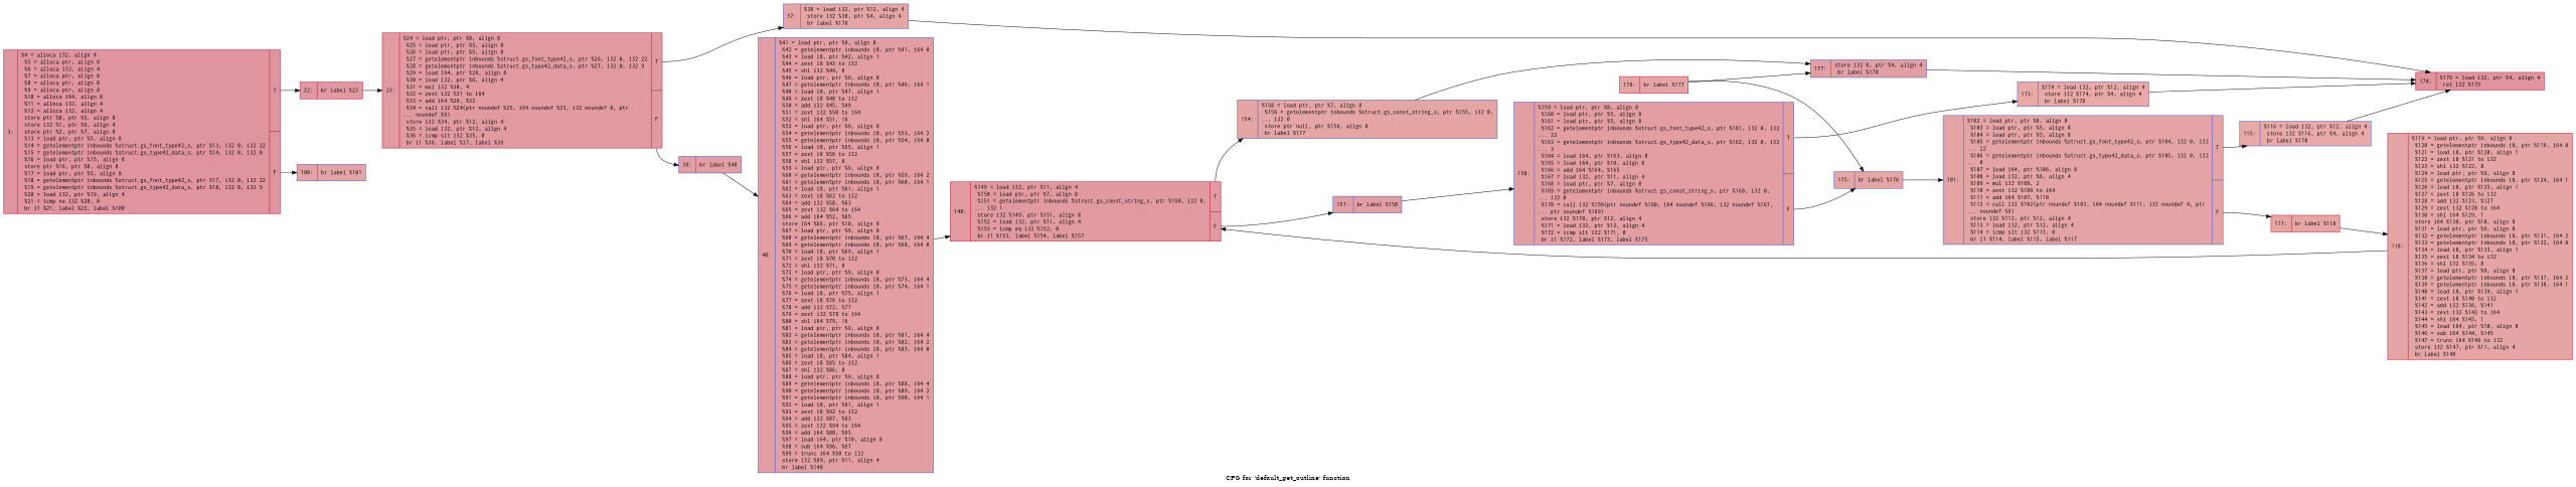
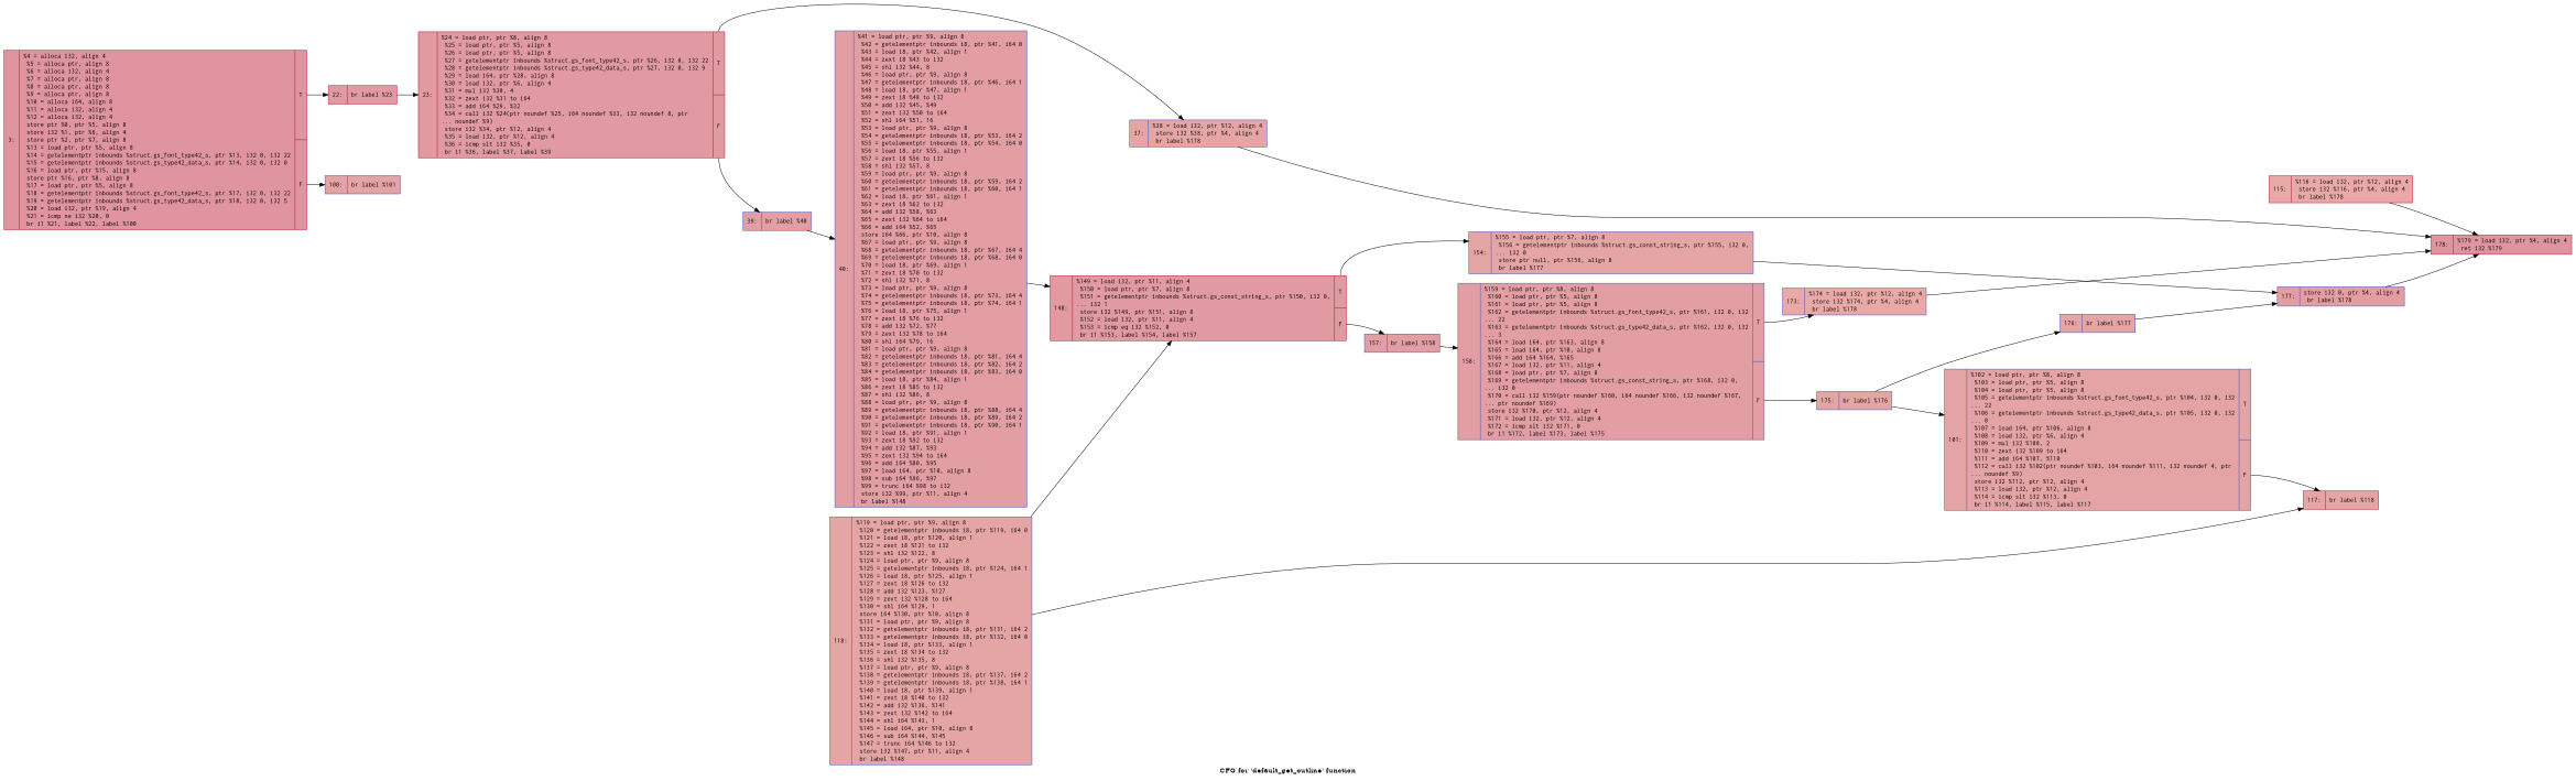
  digraph {
    label="CFG for 'default_get_outline' function"
    rankdir=LR
    node [color="#3d50c3ff" fillcolor="#c5333470" fontname=Courier shape=record style=filled]
    n1 [color="#b70d28ff" fillcolor="#b70d2870" label="{3:\l|  %4 = alloca i32, align 4\l  %5 = alloca ptr, align 8\l  %6 = alloca i32, align 4\l  %7 = alloca ptr, align 8\l  %8 = alloca ptr, align 8\l  %9 = alloca ptr, align 8\l  %10 = alloca i64, align 8\l  %11 = alloca i32, align 4\l  %12 = alloca i32, align 4\l  store ptr %0, ptr %5, align 8\l  store i32 %1, ptr %6, align 4\l  store ptr %2, ptr %7, align 8\l  %13 = load ptr, ptr %5, align 8\l  %14 = getelementptr inbounds %struct.gs_font_type42_s, ptr %13, i32 0, i32 22\l  %15 = getelementptr inbounds %struct.gs_type42_data_s, ptr %14, i32 0, i32 0\l  %16 = load ptr, ptr %15, align 8\l  store ptr %16, ptr %8, align 8\l  %17 = load ptr, ptr %5, align 8\l  %18 = getelementptr inbounds %struct.gs_font_type42_s, ptr %17, i32 0, i32 22\l  %19 = getelementptr inbounds %struct.gs_type42_data_s, ptr %18, i32 0, i32 5\l  %20 = load i32, ptr %19, align 4\l  %21 = icmp ne i32 %20, 0\l  br i1 %21, label %22, label %100\l|{<s0>T|<s1>F}}"]
    n2 [color="#b70d28ff" fillcolor="#bb1b2c70" label="{22:\l|  br label %23\l}"]
    n3 [fillcolor="#c32e3170" label="{100:\l|  br label %101\l}"]
    n4 [color="#b70d28ff" fillcolor="#bb1b2c70" label="{23:\l|  %24 = load ptr, ptr %8, align 8\l  %25 = load ptr, ptr %5, align 8\l  %26 = load ptr, ptr %5, align 8\l  %27 = getelementptr inbounds %struct.gs_font_type42_s, ptr %26, i32 0, i32 22\l  %28 = getelementptr inbounds %struct.gs_type42_data_s, ptr %27, i32 0, i32 9\l  %29 = load i64, ptr %28, align 8\l  %30 = load i32, ptr %6, align 4\l  %31 = mul i32 %30, 4\l  %32 = zext i32 %31 to i64\l  %33 = add i64 %29, %32\l  %34 = call i32 %24(ptr noundef %25, i64 noundef %33, i32 noundef 8, ptr\l... noundef %9)\l  store i32 %34, ptr %12, align 4\l  %35 = load i32, ptr %12, align 4\l  %36 = icmp slt i32 %35, 0\l  br i1 %36, label %37, label %39\l|{<s0>T|<s1>F}}"]
    n5 [label="{37:\l|  %38 = load i32, ptr %12, align 4\l  store i32 %38, ptr %4, align 4\l  br label %178\l}"]
    n6 [fillcolor="#be242e70" label="{39:\l|  br label %40\l}"]
    n7 [fillcolor="#c32e3170" label="{101:\l|  %102 = load ptr, ptr %8, align 8\l  %103 = load ptr, ptr %5, align 8\l  %104 = load ptr, ptr %5, align 8\l  %105 = getelementptr inbounds %struct.gs_font_type42_s, ptr %104, i32 0, i32\l... 22\l  %106 = getelementptr inbounds %struct.gs_type42_data_s, ptr %105, i32 0, i32\l... 0\l  %107 = load i64, ptr %106, align 8\l  %108 = load i32, ptr %6, align 4\l  %109 = mul i32 %108, 2\l  %110 = zext i32 %109 to i64\l  %111 = add i64 %107, %110\l  %112 = call i32 %102(ptr noundef %103, i64 noundef %111, i32 noundef 4, ptr\l... noundef %9)\l  store i32 %112, ptr %12, align 4\l  %113 = load i32, ptr %12, align 4\l  %114 = icmp slt i32 %113, 0\l  br i1 %114, label %115, label %117\l|{<s0>T|<s1>F}}"]
-   n8 [fillcolor="#ca3b3770" label="{115:\l|  %116 = load i32, ptr %12, align 4\l  store i32 %116, ptr %4, align 4\l  br label %178\l}"]
+   n8 [color="#b70d28ff" fillcolor="#ca3b3770" label="{115:\l|  %116 = load i32, ptr %12, align 4\l  store i32 %116, ptr %4, align 4\l  br label %178\l}"]
    n9 [color="#b70d28ff" label="{117:\l|  br label %118\l}"]
    n10 [color="#b70d28ff" fillcolor="#b70d2870" label="{178:\l|  %179 = load i32, ptr %4, align 4\l  ret i32 %179\l}"]
    n11 [fillcolor="#be242e70" label="{40:\l|  %41 = load ptr, ptr %9, align 8\l  %42 = getelementptr inbounds i8, ptr %41, i64 0\l  %43 = load i8, ptr %42, align 1\l  %44 = zext i8 %43 to i32\l  %45 = shl i32 %44, 8\l  %46 = load ptr, ptr %9, align 8\l  %47 = getelementptr inbounds i8, ptr %46, i64 1\l  %48 = load i8, ptr %47, align 1\l  %49 = zext i8 %48 to i32\l  %50 = add i32 %45, %49\l  %51 = zext i32 %50 to i64\l  %52 = shl i64 %51, 16\l  %53 = load ptr, ptr %9, align 8\l  %54 = getelementptr inbounds i8, ptr %53, i64 2\l  %55 = getelementptr inbounds i8, ptr %54, i64 0\l  %56 = load i8, ptr %55, align 1\l  %57 = zext i8 %56 to i32\l  %58 = shl i32 %57, 8\l  %59 = load ptr, ptr %9, align 8\l  %60 = getelementptr inbounds i8, ptr %59, i64 2\l  %61 = getelementptr inbounds i8, ptr %60, i64 1\l  %62 = load i8, ptr %61, align 1\l  %63 = zext i8 %62 to i32\l  %64 = add i32 %58, %63\l  %65 = zext i32 %64 to i64\l  %66 = add i64 %52, %65\l  store i64 %66, ptr %10, align 8\l  %67 = load ptr, ptr %9, align 8\l  %68 = getelementptr inbounds i8, ptr %67, i64 4\l  %69 = getelementptr inbounds i8, ptr %68, i64 0\l  %70 = load i8, ptr %69, align 1\l  %71 = zext i8 %70 to i32\l  %72 = shl i32 %71, 8\l  %73 = load ptr, ptr %9, align 8\l  %74 = getelementptr inbounds i8, ptr %73, i64 4\l  %75 = getelementptr inbounds i8, ptr %74, i64 1\l  %76 = load i8, ptr %75, align 1\l  %77 = zext i8 %76 to i32\l  %78 = add i32 %72, %77\l  %79 = zext i32 %78 to i64\l  %80 = shl i64 %79, 16\l  %81 = load ptr, ptr %9, align 8\l  %82 = getelementptr inbounds i8, ptr %81, i64 4\l  %83 = getelementptr inbounds i8, ptr %82, i64 2\l  %84 = getelementptr inbounds i8, ptr %83, i64 0\l  %85 = load i8, ptr %84, align 1\l  %86 = zext i8 %85 to i32\l  %87 = shl i32 %86, 8\l  %88 = load ptr, ptr %9, align 8\l  %89 = getelementptr inbounds i8, ptr %88, i64 4\l  %90 = getelementptr inbounds i8, ptr %89, i64 2\l  %91 = getelementptr inbounds i8, ptr %90, i64 1\l  %92 = load i8, ptr %91, align 1\l  %93 = zext i8 %92 to i32\l  %94 = add i32 %87, %93\l  %95 = zext i32 %94 to i64\l  %96 = add i64 %80, %95\l  %97 = load i64, ptr %10, align 8\l  %98 = sub i64 %96, %97\l  %99 = trunc i64 %98 to i32\l  store i32 %99, ptr %11, align 4\l  br label %148\l}"]
    n12 [color="#b70d28ff" fillcolor="#bb1b2c70" label="{148:\l|  %149 = load i32, ptr %11, align 4\l  %150 = load ptr, ptr %7, align 8\l  %151 = getelementptr inbounds %struct.gs_const_string_s, ptr %150, i32 0,\l... i32 1\l  store i32 %149, ptr %151, align 8\l  %152 = load i32, ptr %11, align 4\l  %153 = icmp eq i32 %152, 0\l  br i1 %153, label %154, label %157\l|{<s0>T|<s1>F}}"]
-   n13 [label="{154:\l|  %158 = load ptr, ptr %7, align 8\l  %156 = getelementptr inbounds %struct.gs_const_string_s, ptr %155, i32 0,\l... i32 0\l  store ptr null, ptr %156, align 8\l  br label %177\l}"]
+   n13 [label="{154:\l|  %155 = load ptr, ptr %7, align 8\l  %156 = getelementptr inbounds %struct.gs_const_string_s, ptr %155, i32 0,\l... i32 0\l  store ptr null, ptr %156, align 8\l  br label %177\l}"]
    n14 [fillcolor="#be242e70" label="{157:\l|  br label %158\l}"]
    n15 [fillcolor="#be242e70" label="{177:\l|  store i32 0, ptr %4, align 4\l  br label %178\l}"]
    n16 [fillcolor="#be242e70" label="{158:\l|  %159 = load ptr, ptr %8, align 8\l  %160 = load ptr, ptr %5, align 8\l  %161 = load ptr, ptr %5, align 8\l  %162 = getelementptr inbounds %struct.gs_font_type42_s, ptr %161, i32 0, i32\l... 22\l  %163 = getelementptr inbounds %struct.gs_type42_data_s, ptr %162, i32 0, i32\l... 3\l  %164 = load i64, ptr %163, align 8\l  %165 = load i64, ptr %10, align 8\l  %166 = add i64 %164, %165\l  %167 = load i32, ptr %11, align 4\l  %168 = load ptr, ptr %7, align 8\l  %169 = getelementptr inbounds %struct.gs_const_string_s, ptr %168, i32 0,\l... i32 0\l  %170 = call i32 %159(ptr noundef %160, i64 noundef %166, i32 noundef %167,\l... ptr noundef %169)\l  store i32 %170, ptr %12, align 4\l  %171 = load i32, ptr %12, align 4\l  %172 = icmp slt i32 %171, 0\l  br i1 %172, label %173, label %175\l|{<s0>T|<s1>F}}"]
-   n17 [color="#b70d28ff" label="{118:\l|  %119 = load ptr, ptr %9, align 8\l  %120 = getelementptr inbounds i8, ptr %119, i64 0\l  %121 = load i8, ptr %120, align 1\l  %122 = zext i8 %121 to i32\l  %123 = shl i32 %122, 8\l  %124 = load ptr, ptr %9, align 8\l  %125 = getelementptr inbounds i8, ptr %124, i64 1\l  %126 = load i8, ptr %125, align 1\l  %127 = zext i8 %126 to i32\l  %128 = add i32 %123, %127\l  %129 = zext i32 %128 to i64\l  %130 = shl i64 %129, 1\l  store i64 %130, ptr %10, align 8\l  %131 = load ptr, ptr %9, align 8\l  %132 = getelementptr inbounds i8, ptr %131, i64 2\l  %133 = getelementptr inbounds i8, ptr %132, i64 0\l  %134 = load i8, ptr %133, align 1\l  %135 = zext i8 %134 to i32\l  %136 = shl i32 %135, 8\l  %137 = load ptr, ptr %9, align 8\l  %138 = getelementptr inbounds i8, ptr %137, i64 2\l  %139 = getelementptr inbounds i8, ptr %138, i64 1\l  %140 = load i8, ptr %139, align 1\l  %141 = zext i8 %140 to i32\l  %142 = add i32 %136, %141\l  %143 = zext i32 %142 to i64\l  %144 = shl i64 %143, 1\l  %145 = load i64, ptr %10, align 8\l  %146 = sub i64 %144, %145\l  %147 = trunc i64 %146 to i32\l  store i32 %147, ptr %11, align 4\l  br label %148\l}"]
+   n17 [label="{118:\l|  %119 = load ptr, ptr %9, align 8\l  %120 = getelementptr inbounds i8, ptr %119, i64 0\l  %121 = load i8, ptr %120, align 1\l  %122 = zext i8 %121 to i32\l  %123 = shl i32 %122, 8\l  %124 = load ptr, ptr %9, align 8\l  %125 = getelementptr inbounds i8, ptr %124, i64 1\l  %126 = load i8, ptr %125, align 1\l  %127 = zext i8 %126 to i32\l  %128 = add i32 %123, %127\l  %129 = zext i32 %128 to i64\l  %130 = shl i64 %129, 1\l  store i64 %130, ptr %10, align 8\l  %131 = load ptr, ptr %9, align 8\l  %132 = getelementptr inbounds i8, ptr %131, i64 2\l  %133 = getelementptr inbounds i8, ptr %132, i64 0\l  %134 = load i8, ptr %133, align 1\l  %135 = zext i8 %134 to i32\l  %136 = shl i32 %135, 8\l  %137 = load ptr, ptr %9, align 8\l  %138 = getelementptr inbounds i8, ptr %137, i64 2\l  %139 = getelementptr inbounds i8, ptr %138, i64 1\l  %140 = load i8, ptr %139, align 1\l  %141 = zext i8 %140 to i32\l  %142 = add i32 %136, %141\l  %143 = zext i32 %142 to i64\l  %144 = shl i64 %143, 1\l  %145 = load i64, ptr %10, align 8\l  %146 = sub i64 %144, %145\l  %147 = trunc i64 %146 to i32\l  store i32 %147, ptr %11, align 4\l  br label %148\l}"]
    n18 [fillcolor="#ca3b3770" label="{173:\l|  %174 = load i32, ptr %12, align 4\l  store i32 %174, ptr %4, align 4\l  br label %178\l}"]
    n19 [label="{175:\l|  br label %176\l}"]
-   n20 [color="#b70d28ff" label="{176:\l|  br label %177\l}"]
+   n20 [label="{176:\l|  br label %177\l}"]
    n1 -> n2 [tailport=s0]
    n1 -> n3 [tailport=s1]
    n2 -> n4
    n4 -> n5 [tailport=s0]
    n4 -> n6 [tailport=s1]
    n5 -> n10
    n6 -> n11
-   n7 -> n8 [tailport=s0]
    n7 -> n9 [tailport=s1]
    n8 -> n10
-   n9 -> n17
+   n17 -> n9
    n11 -> n12
    n12 -> n13 [tailport=s0]
    n12 -> n14 [tailport=s1]
    n13 -> n15
    n14 -> n16
    n15 -> n10
    n16 -> n18 [tailport=s0]
    n16 -> n19 [tailport=s1]
    n17 -> n12
    n18 -> n10
    n19 -> n7
-   n20 -> n19
+   n19 -> n20
    n20 -> n15
  }
